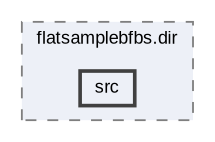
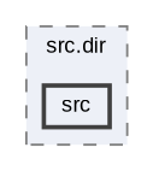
  digraph {
    compound=true
    fontname="Liberation Sans"
    n1 [color=grey25 fillcolor="#edf0f7" fontname="Liberation Sans" fontsize=10 height=0.2 label=src shape=box style="filled,bold" width=0.4]
    subgraph cluster_1 {
      bgcolor="#edf0f7"
      fontsize=10
-     label="flatsamplebfbs.dir"
+     label="src.dir"
      pencolor=grey50
      style="filled,dashed"
      n1
    }
  }
